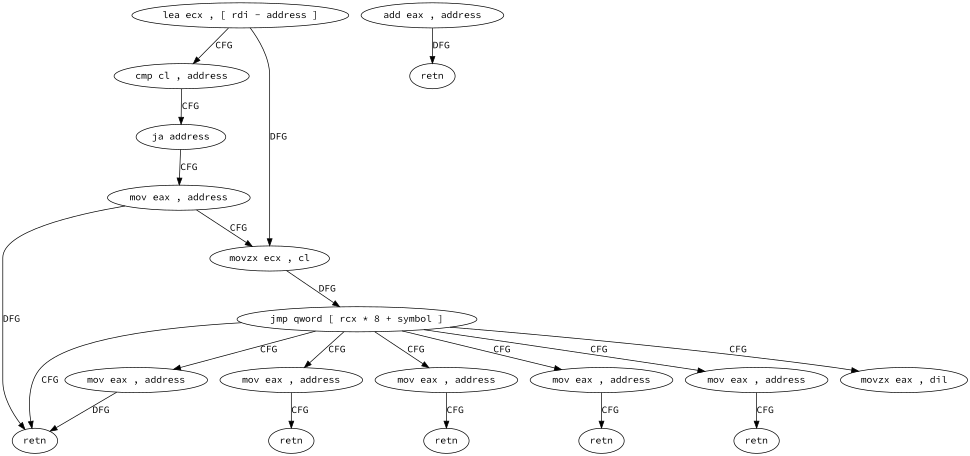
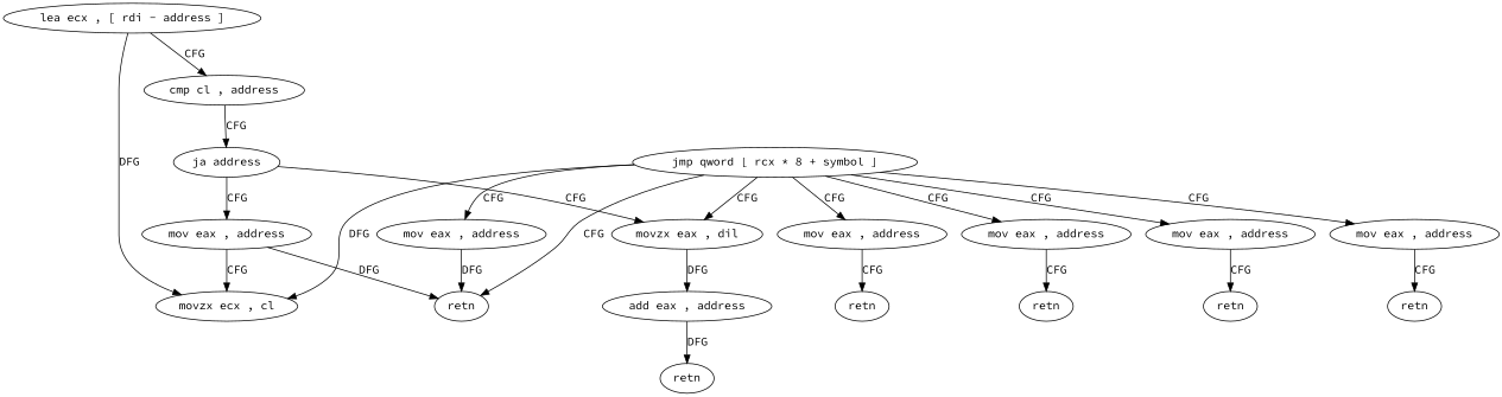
  digraph {
    fontname="Source Code Pro"
    node [fontname="Source Code Pro"]
    edge [fontname="Source Code Pro"]
    n1 [label="lea ecx , [ rdi - address ]"]
    n2 [label="cmp cl , address"]
    n3 [label="movzx ecx , cl"]
    n4 [label="ja address"]
    n5 [label="movzx eax , dil"]
    n6 [label="mov eax , address"]
    n7 [label="jmp qword [ rcx * 8 + symbol ]"]
    n8 [label="add eax , address"]
    n9 [label=retn]
    n10 [label=retn]
    n11 [label="mov eax , address"]
    n12 [label="mov eax , address"]
    n13 [label="mov eax , address"]
    n14 [label="mov eax , address"]
    n15 [label="mov eax , address"]
    n16 [label=retn]
    n17 [label=retn]
    n18 [label=retn]
    n19 [label=retn]
    n1 -> n2 [label=CFG]
    n1 -> n3 [label=DFG]
    n2 -> n4 [label=CFG]
-   n3 -> n7 [label=DFG]
+   n7 -> n3 [label=DFG]
+   n4 -> n5 [label=CFG]
    n4 -> n6 [label=CFG]
+   n5 -> n8 [label=DFG]
    n6 -> n3 [label=CFG]
    n6 -> n9 [label=DFG]
    n7 -> n5 [label=CFG]
    n7 -> n9 [label=CFG]
    n7 -> n11 [label=CFG]
    n7 -> n12 [label=CFG]
    n7 -> n13 [label=CFG]
    n7 -> n14 [label=CFG]
    n7 -> n15 [label=CFG]
    n8 -> n10 [label=DFG]
    n11 -> n16 [label=CFG]
    n12 -> n17 [label=CFG]
    n13 -> n18 [label=CFG]
    n14 -> n19 [label=CFG]
    n15 -> n9 [label=DFG]
  }
